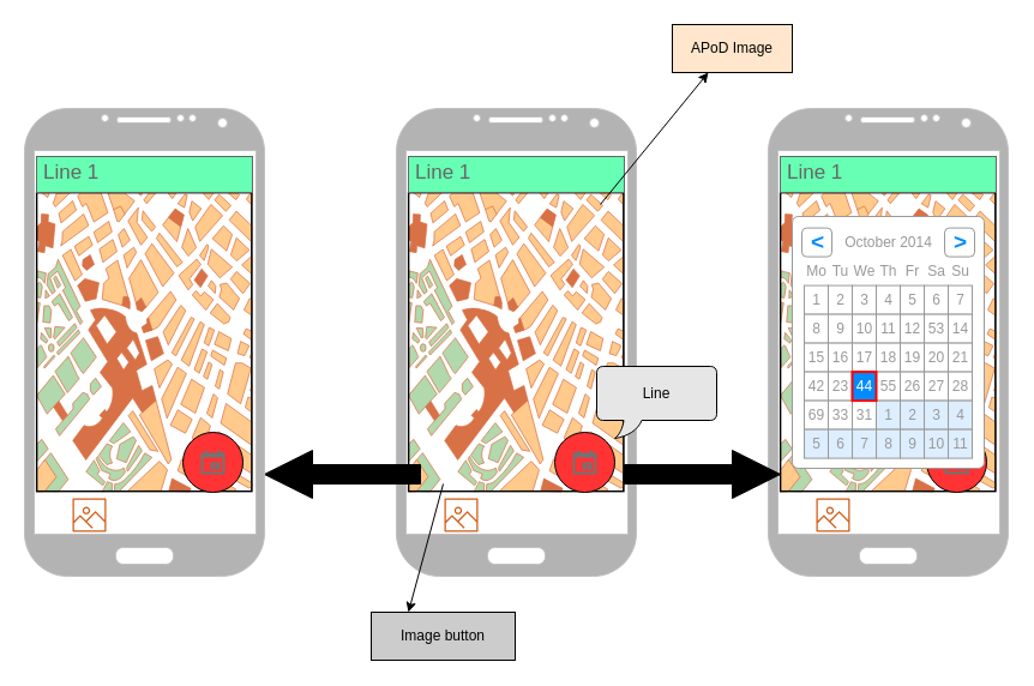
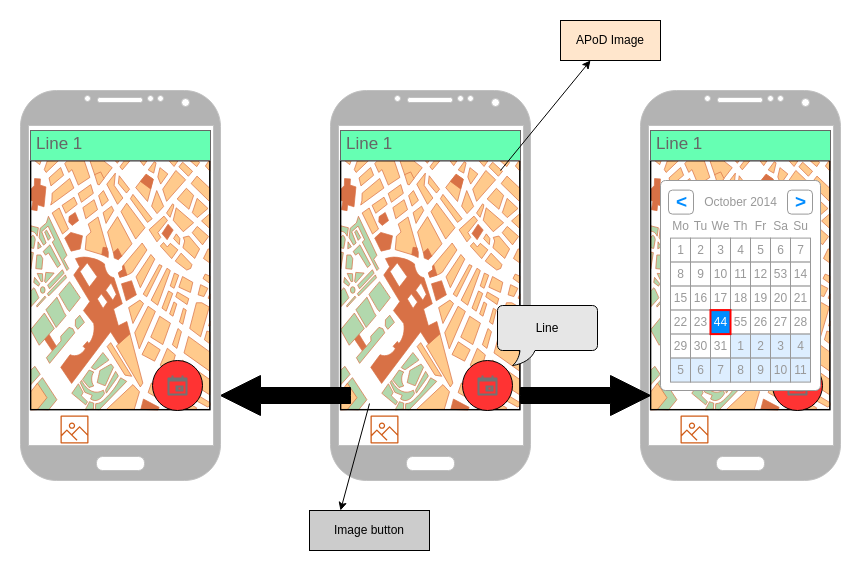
  <mxCell id="0" />
  <mxCell id="1" parent="0" />
  <mxCell id="2" value="" style="verticalLabelPosition=bottom;verticalAlign=top;html=1;shadow=0;dashed=0;strokeWidth=1;shape=mxgraph.android.phone2;strokeColor=#c0c0c0;fillColor=#B3B3B3;" vertex="1" parent="1"><mxGeometry x="330" y="90" width="200" height="390" as="geometry" /></mxCell>
  <mxCell id="3" value="" style="verticalLabelPosition=bottom;shadow=0;dashed=0;align=center;html=1;verticalAlign=top;strokeWidth=1;shape=mxgraph.mockup.misc.map;fillColor=#B3B3B3;" vertex="1" parent="1"><mxGeometry x="340" y="160" width="180" height="250" as="geometry" /></mxCell>
  <mxCell id="4" value="Line 1" style="strokeWidth=1;shadow=0;dashed=0;align=center;html=1;shape=mxgraph.mockup.text.textBox;fontColor=#666666;align=left;fontSize=17;spacingLeft=4;spacingTop=-3;strokeColor=#666666;mainText=;fillColor=#66FFB3;" vertex="1" parent="1"><mxGeometry x="340" y="130" width="180" height="30" as="geometry" /></mxCell>
  <mxCell id="5" value="" style="shape=mxgraph.bpmn.shape;html=1;verticalLabelPosition=bottom;labelBackgroundColor=#ffffff;verticalAlign=top;align=center;perimeter=ellipsePerimeter;outlineConnect=0;outline=standard;symbol=general;fillColor=#FF3333;" vertex="1" parent="1"><mxGeometry x="462" y="360" width="50" height="50" as="geometry" /></mxCell>
  <mxCell id="6" value="" style="outlineConnect=0;fontColor=#232F3E;gradientColor=none;fillColor=#D05C17;strokeColor=none;dashed=0;verticalLabelPosition=bottom;verticalAlign=top;align=center;html=1;fontSize=12;fontStyle=0;aspect=fixed;pointerEvents=1;shape=mxgraph.aws4.container_registry_image;" vertex="1" parent="1"><mxGeometry x="370" y="415" width="28" height="28" as="geometry" /></mxCell>
  <mxCell id="7" value="" style="shape=image;html=1;verticalAlign=top;verticalLabelPosition=bottom;labelBackgroundColor=#ffffff;imageAspect=0;aspect=fixed;image=https://cdn3.iconfinder.com/data/icons/google-material-design-icons/48/ic_dashboard_48px-128.png;fillColor=#FF3333;" vertex="1" parent="1"><mxGeometry x="450" y="410" width="38" height="38" as="geometry" /></mxCell>
  <mxCell id="8" value="" style="dashed=0;aspect=fixed;verticalLabelPosition=bottom;verticalAlign=top;align=center;shape=mxgraph.gmdl.calendar;strokeColor=none;fillColor=#737373;shadow=0;" vertex="1" parent="1"><mxGeometry x="477" y="375" width="20" height="20" as="geometry" /></mxCell>
  <mxCell id="9" value="" style="shape=image;html=1;verticalAlign=top;verticalLabelPosition=bottom;labelBackgroundColor=#ffffff;imageAspect=0;aspect=fixed;image=https://cdn0.iconfinder.com/data/icons/typicons-2/24/th-menu-128.png;fillColor=#FF3333;" vertex="1" parent="1"><mxGeometry x="488" y="131" width="28" height="28" as="geometry" /></mxCell>
  <mxCell id="10" value="" style="verticalLabelPosition=bottom;verticalAlign=top;html=1;shadow=0;dashed=0;strokeWidth=1;shape=mxgraph.android.phone2;strokeColor=#c0c0c0;fillColor=#B3B3B3;" vertex="1" parent="1"><mxGeometry x="640" y="90" width="200" height="390" as="geometry" /></mxCell>
  <mxCell id="11" value="" style="verticalLabelPosition=bottom;shadow=0;dashed=0;align=center;html=1;verticalAlign=top;strokeWidth=1;shape=mxgraph.mockup.misc.map;fillColor=#B3B3B3;" vertex="1" parent="1"><mxGeometry x="650" y="160" width="180" height="250" as="geometry" /></mxCell>
  <mxCell id="12" value="Line 1" style="strokeWidth=1;shadow=0;dashed=0;align=center;html=1;shape=mxgraph.mockup.text.textBox;fontColor=#666666;align=left;fontSize=17;spacingLeft=4;spacingTop=-3;strokeColor=#666666;mainText=;fillColor=#66FFB3;" vertex="1" parent="1"><mxGeometry x="650" y="130" width="180" height="30" as="geometry" /></mxCell>
  <mxCell id="13" value="" style="shape=mxgraph.bpmn.shape;html=1;verticalLabelPosition=bottom;labelBackgroundColor=#ffffff;verticalAlign=top;align=center;perimeter=ellipsePerimeter;outlineConnect=0;outline=standard;symbol=general;fillColor=#FF3333;" vertex="1" parent="1"><mxGeometry x="772" y="360" width="50" height="50" as="geometry" /></mxCell>
  <mxCell id="14" value="" style="outlineConnect=0;fontColor=#232F3E;gradientColor=none;fillColor=#D05C17;strokeColor=none;dashed=0;verticalLabelPosition=bottom;verticalAlign=top;align=center;html=1;fontSize=12;fontStyle=0;aspect=fixed;pointerEvents=1;shape=mxgraph.aws4.container_registry_image;" vertex="1" parent="1"><mxGeometry x="680" y="415" width="28" height="28" as="geometry" /></mxCell>
  <mxCell id="15" value="" style="shape=image;html=1;verticalAlign=top;verticalLabelPosition=bottom;labelBackgroundColor=#ffffff;imageAspect=0;aspect=fixed;image=https://cdn3.iconfinder.com/data/icons/google-material-design-icons/48/ic_dashboard_48px-128.png;fillColor=#FF3333;" vertex="1" parent="1"><mxGeometry x="760" y="410" width="38" height="38" as="geometry" /></mxCell>
  <mxCell id="16" value="" style="dashed=0;aspect=fixed;verticalLabelPosition=bottom;verticalAlign=top;align=center;shape=mxgraph.gmdl.calendar;strokeColor=none;fillColor=#737373;shadow=0;" vertex="1" parent="1"><mxGeometry x="787" y="375" width="20" height="20" as="geometry" /></mxCell>
  <mxCell id="17" value="" style="shape=image;html=1;verticalAlign=top;verticalLabelPosition=bottom;labelBackgroundColor=#ffffff;imageAspect=0;aspect=fixed;image=https://cdn0.iconfinder.com/data/icons/typicons-2/24/th-menu-128.png;fillColor=#FF3333;" vertex="1" parent="1"><mxGeometry x="798" y="131" width="28" height="28" as="geometry" /></mxCell>
  <mxCell id="18" value="" style="html=1;shadow=0;dashed=0;align=center;verticalAlign=middle;shape=mxgraph.arrows2.arrow;dy=0.6;dx=40;notch=0;fillColor=#000000;direction=west;" vertex="1" parent="1"><mxGeometry x="220" y="375" width="130" height="40" as="geometry" /></mxCell>
  <mxCell id="19" value="Line" style="whiteSpace=wrap;html=1;shape=mxgraph.basic.roundRectCallout;dx=30;dy=15;size=5;boundedLbl=1;fillColor=#E6E6E6;" vertex="1" parent="1"><mxGeometry x="497" y="305" width="100" height="60" as="geometry" /></mxCell>
  <mxCell id="20" value="" style="shape=image;html=1;verticalAlign=top;verticalLabelPosition=bottom;labelBackgroundColor=#ffffff;imageAspect=0;aspect=fixed;image=https://cdn3.iconfinder.com/data/icons/glypho-free/64/share-128.png;fillColor=#000000;" vertex="1" parent="1"><mxGeometry x="350" y="372" width="38" height="38" as="geometry" /></mxCell>
  <mxCell id="21" value="" style="verticalLabelPosition=bottom;verticalAlign=top;html=1;shadow=0;dashed=0;strokeWidth=1;shape=mxgraph.android.phone2;strokeColor=#c0c0c0;fillColor=#B3B3B3;" vertex="1" parent="1"><mxGeometry x="20" y="90" width="200" height="390" as="geometry" /></mxCell>
  <mxCell id="22" value="" style="verticalLabelPosition=bottom;shadow=0;dashed=0;align=center;html=1;verticalAlign=top;strokeWidth=1;shape=mxgraph.mockup.misc.map;fillColor=#B3B3B3;" vertex="1" parent="1"><mxGeometry x="30" y="160" width="180" height="250" as="geometry" /></mxCell>
  <mxCell id="23" value="Line 1" style="strokeWidth=1;shadow=0;dashed=0;align=center;html=1;shape=mxgraph.mockup.text.textBox;fontColor=#666666;align=left;fontSize=17;spacingLeft=4;spacingTop=-3;strokeColor=#666666;mainText=;fillColor=#66FFB3;" vertex="1" parent="1"><mxGeometry x="30" y="130" width="180" height="30" as="geometry" /></mxCell>
  <mxCell id="24" value="" style="shape=mxgraph.bpmn.shape;html=1;verticalLabelPosition=bottom;labelBackgroundColor=#ffffff;verticalAlign=top;align=center;perimeter=ellipsePerimeter;outlineConnect=0;outline=standard;symbol=general;fillColor=#FF3333;" vertex="1" parent="1"><mxGeometry x="152" y="360" width="50" height="50" as="geometry" /></mxCell>
  <mxCell id="25" value="" style="outlineConnect=0;fontColor=#232F3E;gradientColor=none;fillColor=#D05C17;strokeColor=none;dashed=0;verticalLabelPosition=bottom;verticalAlign=top;align=center;html=1;fontSize=12;fontStyle=0;aspect=fixed;pointerEvents=1;shape=mxgraph.aws4.container_registry_image;" vertex="1" parent="1"><mxGeometry x="60" y="415" width="28" height="28" as="geometry" /></mxCell>
  <mxCell id="26" value="" style="shape=image;html=1;verticalAlign=top;verticalLabelPosition=bottom;labelBackgroundColor=#ffffff;imageAspect=0;aspect=fixed;image=https://cdn3.iconfinder.com/data/icons/google-material-design-icons/48/ic_dashboard_48px-128.png;fillColor=#FF3333;" vertex="1" parent="1"><mxGeometry x="140" y="410" width="38" height="38" as="geometry" /></mxCell>
  <mxCell id="27" value="" style="dashed=0;aspect=fixed;verticalLabelPosition=bottom;verticalAlign=top;align=center;shape=mxgraph.gmdl.calendar;strokeColor=none;fillColor=#737373;shadow=0;" vertex="1" parent="1"><mxGeometry x="167" y="375" width="20" height="20" as="geometry" /></mxCell>
  <mxCell id="28" value="" style="shape=image;html=1;verticalAlign=top;verticalLabelPosition=bottom;labelBackgroundColor=#ffffff;imageAspect=0;aspect=fixed;image=https://cdn0.iconfinder.com/data/icons/typicons-2/24/th-menu-128.png;fillColor=#FF3333;" vertex="1" parent="1"><mxGeometry x="178" y="131" width="28" height="28" as="geometry" /></mxCell>
  <mxCell id="29" value="" style="shape=image;html=1;verticalAlign=top;verticalLabelPosition=bottom;labelBackgroundColor=#ffffff;imageAspect=0;aspect=fixed;image=https://cdn3.iconfinder.com/data/icons/virtual-notebook/16/button_share-128.png;fillColor=#000000;" vertex="1" parent="1"><mxGeometry x="40" y="371" width="28" height="28" as="geometry" /></mxCell>
  <mxCell id="30" value="" style="shape=image;html=1;verticalAlign=top;verticalLabelPosition=bottom;labelBackgroundColor=#ffffff;imageAspect=0;aspect=fixed;image=https://cdn3.iconfinder.com/data/icons/virtual-notebook/16/button_share-128.png;fillColor=#000000;" vertex="1" parent="1"><mxGeometry x="660" y="375" width="28" height="28" as="geometry" /></mxCell>
  <mxCell id="31" value="" style="strokeWidth=1;shadow=0;dashed=0;align=center;html=1;shape=mxgraph.mockup.forms.rrect;rSize=5;strokeColor=#999999;fillColor=#ffffff;" vertex="1" parent="1"><mxGeometry x="660" y="180" width="160" height="210" as="geometry" /></mxCell>
  <mxCell id="32" value="October 2014" style="strokeWidth=1;shadow=0;dashed=0;align=center;html=1;shape=mxgraph.mockup.forms.anchor;fontColor=#999999;" vertex="1" parent="31"><mxGeometry x="30" y="9.6" width="100" height="24.0" as="geometry" /></mxCell>
  <mxCell id="33" value="&lt;" style="strokeWidth=1;shadow=0;dashed=0;align=center;html=1;shape=mxgraph.mockup.forms.rrect;rSize=4;strokeColor=#999999;fontColor=#008cff;fontSize=19;fontStyle=1;" vertex="1" parent="31"><mxGeometry x="8" y="9.6" width="25" height="24.0" as="geometry" /></mxCell>
  <mxCell id="34" value="&gt;" style="strokeWidth=1;shadow=0;dashed=0;align=center;html=1;shape=mxgraph.mockup.forms.rrect;rSize=4;strokeColor=#999999;fontColor=#008cff;fontSize=19;fontStyle=1;" vertex="1" parent="31"><mxGeometry x="127" y="9.6" width="25" height="24.0" as="geometry" /></mxCell>
  <mxCell id="35" value="Mo" style="strokeWidth=1;shadow=0;dashed=0;align=center;html=1;shape=mxgraph.mockup.forms.anchor;fontColor=#999999;" vertex="1" parent="31"><mxGeometry x="10" y="33.6" width="20" height="24.0" as="geometry" /></mxCell>
  <mxCell id="36" value="Tu" style="strokeWidth=1;shadow=0;dashed=0;align=center;html=1;shape=mxgraph.mockup.forms.anchor;fontColor=#999999;" vertex="1" parent="31"><mxGeometry x="30" y="33.6" width="20" height="24.0" as="geometry" /></mxCell>
  <mxCell id="37" value="We" style="strokeWidth=1;shadow=0;dashed=0;align=center;html=1;shape=mxgraph.mockup.forms.anchor;fontColor=#999999;" vertex="1" parent="31"><mxGeometry x="50" y="33.6" width="20" height="24.0" as="geometry" /></mxCell>
  <mxCell id="38" value="Th" style="strokeWidth=1;shadow=0;dashed=0;align=center;html=1;shape=mxgraph.mockup.forms.anchor;fontColor=#999999;" vertex="1" parent="31"><mxGeometry x="70" y="33.6" width="20" height="24.0" as="geometry" /></mxCell>
  <mxCell id="39" value="Fr" style="strokeWidth=1;shadow=0;dashed=0;align=center;html=1;shape=mxgraph.mockup.forms.anchor;fontColor=#999999;" vertex="1" parent="31"><mxGeometry x="90" y="33.6" width="20" height="24.0" as="geometry" /></mxCell>
  <mxCell id="40" value="Sa" style="strokeWidth=1;shadow=0;dashed=0;align=center;html=1;shape=mxgraph.mockup.forms.anchor;fontColor=#999999;" vertex="1" parent="31"><mxGeometry x="110" y="33.6" width="20" height="24.0" as="geometry" /></mxCell>
  <mxCell id="41" value="Su" style="strokeWidth=1;shadow=0;dashed=0;align=center;html=1;shape=mxgraph.mockup.forms.anchor;fontColor=#999999;" vertex="1" parent="31"><mxGeometry x="130" y="33.6" width="20" height="24.0" as="geometry" /></mxCell>
  <mxCell id="42" value="1" style="strokeWidth=1;shadow=0;dashed=0;align=center;html=1;shape=mxgraph.mockup.forms.rrect;rSize=0;strokeColor=#999999;fontColor=#999999;" vertex="1" parent="31"><mxGeometry x="10" y="57.6" width="20" height="24.0" as="geometry" /></mxCell>
  <mxCell id="43" value="2" style="strokeWidth=1;shadow=0;dashed=0;align=center;html=1;shape=mxgraph.mockup.forms.rrect;rSize=0;strokeColor=#999999;fontColor=#999999;" vertex="1" parent="31"><mxGeometry x="30" y="57.6" width="20" height="24.0" as="geometry" /></mxCell>
  <mxCell id="44" value="3" style="strokeWidth=1;shadow=0;dashed=0;align=center;html=1;shape=mxgraph.mockup.forms.rrect;rSize=0;strokeColor=#999999;fontColor=#999999;" vertex="1" parent="31"><mxGeometry x="50" y="57.6" width="20" height="24.0" as="geometry" /></mxCell>
  <mxCell id="45" value="4" style="strokeWidth=1;shadow=0;dashed=0;align=center;html=1;shape=mxgraph.mockup.forms.rrect;rSize=0;strokeColor=#999999;fontColor=#999999;" vertex="1" parent="31"><mxGeometry x="70" y="57.6" width="20" height="24.0" as="geometry" /></mxCell>
  <mxCell id="46" value="5" style="strokeWidth=1;shadow=0;dashed=0;align=center;html=1;shape=mxgraph.mockup.forms.rrect;rSize=0;strokeColor=#999999;fontColor=#999999;" vertex="1" parent="31"><mxGeometry x="90" y="57.6" width="20" height="24.0" as="geometry" /></mxCell>
  <mxCell id="47" value="6" style="strokeWidth=1;shadow=0;dashed=0;align=center;html=1;shape=mxgraph.mockup.forms.rrect;rSize=0;strokeColor=#999999;fontColor=#999999;" vertex="1" parent="31"><mxGeometry x="110" y="57.6" width="20" height="24.0" as="geometry" /></mxCell>
  <mxCell id="48" value="7" style="strokeWidth=1;shadow=0;dashed=0;align=center;html=1;shape=mxgraph.mockup.forms.rrect;rSize=0;strokeColor=#999999;fontColor=#999999;" vertex="1" parent="31"><mxGeometry x="130" y="57.6" width="20" height="24.0" as="geometry" /></mxCell>
  <mxCell id="49" value="8" style="strokeWidth=1;shadow=0;dashed=0;align=center;html=1;shape=mxgraph.mockup.forms.rrect;rSize=0;strokeColor=#999999;fontColor=#999999;" vertex="1" parent="31"><mxGeometry x="10" y="81.6" width="20" height="24.0" as="geometry" /></mxCell>
  <mxCell id="50" value="9" style="strokeWidth=1;shadow=0;dashed=0;align=center;html=1;shape=mxgraph.mockup.forms.rrect;rSize=0;strokeColor=#999999;fontColor=#999999;" vertex="1" parent="31"><mxGeometry x="30" y="81.6" width="20" height="24.0" as="geometry" /></mxCell>
  <mxCell id="51" value="10" style="strokeWidth=1;shadow=0;dashed=0;align=center;html=1;shape=mxgraph.mockup.forms.rrect;rSize=0;strokeColor=#999999;fontColor=#999999;" vertex="1" parent="31"><mxGeometry x="50" y="81.6" width="20" height="24.0" as="geometry" /></mxCell>
  <mxCell id="52" value="11" style="strokeWidth=1;shadow=0;dashed=0;align=center;html=1;shape=mxgraph.mockup.forms.rrect;rSize=0;strokeColor=#999999;fontColor=#999999;" vertex="1" parent="31"><mxGeometry x="70" y="81.6" width="20" height="24.0" as="geometry" /></mxCell>
  <mxCell id="53" value="12" style="strokeWidth=1;shadow=0;dashed=0;align=center;html=1;shape=mxgraph.mockup.forms.rrect;rSize=0;strokeColor=#999999;fontColor=#999999;" vertex="1" parent="31"><mxGeometry x="90" y="81.6" width="20" height="24.0" as="geometry" /></mxCell>
  <mxCell id="54" value="53" style="strokeWidth=1;shadow=0;dashed=0;align=center;html=1;shape=mxgraph.mockup.forms.rrect;rSize=0;strokeColor=#999999;fontColor=#999999;" vertex="1" parent="31"><mxGeometry x="110" y="81.6" width="20" height="24.0" as="geometry" /></mxCell>
  <mxCell id="55" value="14" style="strokeWidth=1;shadow=0;dashed=0;align=center;html=1;shape=mxgraph.mockup.forms.rrect;rSize=0;strokeColor=#999999;fontColor=#999999;" vertex="1" parent="31"><mxGeometry x="130" y="81.6" width="20" height="24.0" as="geometry" /></mxCell>
  <mxCell id="56" value="15" style="strokeWidth=1;shadow=0;dashed=0;align=center;html=1;shape=mxgraph.mockup.forms.rrect;rSize=0;strokeColor=#999999;fontColor=#999999;" vertex="1" parent="31"><mxGeometry x="10" y="105.6" width="20" height="24.0" as="geometry" /></mxCell>
  <mxCell id="57" value="16" style="strokeWidth=1;shadow=0;dashed=0;align=center;html=1;shape=mxgraph.mockup.forms.rrect;rSize=0;strokeColor=#999999;fontColor=#999999;" vertex="1" parent="31"><mxGeometry x="30" y="105.6" width="20" height="24.0" as="geometry" /></mxCell>
  <mxCell id="58" value="17" style="strokeWidth=1;shadow=0;dashed=0;align=center;html=1;shape=mxgraph.mockup.forms.rrect;rSize=0;strokeColor=#999999;fontColor=#999999;" vertex="1" parent="31"><mxGeometry x="50" y="105.6" width="20" height="24.0" as="geometry" /></mxCell>
  <mxCell id="59" value="18" style="strokeWidth=1;shadow=0;dashed=0;align=center;html=1;shape=mxgraph.mockup.forms.rrect;rSize=0;strokeColor=#999999;fontColor=#999999;" vertex="1" parent="31"><mxGeometry x="70" y="105.6" width="20" height="24.0" as="geometry" /></mxCell>
  <mxCell id="60" value="19" style="strokeWidth=1;shadow=0;dashed=0;align=center;html=1;shape=mxgraph.mockup.forms.rrect;rSize=0;strokeColor=#999999;fontColor=#999999;" vertex="1" parent="31"><mxGeometry x="90" y="105.6" width="20" height="24.0" as="geometry" /></mxCell>
  <mxCell id="61" value="20" style="strokeWidth=1;shadow=0;dashed=0;align=center;html=1;shape=mxgraph.mockup.forms.rrect;rSize=0;strokeColor=#999999;fontColor=#999999;" vertex="1" parent="31"><mxGeometry x="110" y="105.6" width="20" height="24.0" as="geometry" /></mxCell>
  <mxCell id="62" value="21" style="strokeWidth=1;shadow=0;dashed=0;align=center;html=1;shape=mxgraph.mockup.forms.rrect;rSize=0;strokeColor=#999999;fontColor=#999999;" vertex="1" parent="31"><mxGeometry x="130" y="105.6" width="20" height="24.0" as="geometry" /></mxCell>
- <mxCell id="63" value="42" style="strokeWidth=1;shadow=0;dashed=0;align=center;html=1;shape=mxgraph.mockup.forms.rrect;rSize=0;strokeColor=#999999;fontColor=#999999;" vertex="1" parent="31"><mxGeometry x="10" y="129.6" width="20" height="24.0" as="geometry" /></mxCell>
+ <mxCell id="63" value="22" style="strokeWidth=1;shadow=0;dashed=0;align=center;html=1;shape=mxgraph.mockup.forms.rrect;rSize=0;strokeColor=#999999;fontColor=#999999;" vertex="1" parent="31"><mxGeometry x="10" y="129.6" width="20" height="24.0" as="geometry" /></mxCell>
  <mxCell id="64" value="23" style="strokeWidth=1;shadow=0;dashed=0;align=center;html=1;shape=mxgraph.mockup.forms.rrect;rSize=0;strokeColor=#999999;fontColor=#999999;" vertex="1" parent="31"><mxGeometry x="30" y="129.6" width="20" height="24.0" as="geometry" /></mxCell>
  <mxCell id="65" value="55" style="strokeWidth=1;shadow=0;dashed=0;align=center;html=1;shape=mxgraph.mockup.forms.rrect;rSize=0;strokeColor=#999999;fontColor=#999999;" vertex="1" parent="31"><mxGeometry x="70" y="129.6" width="20" height="24.0" as="geometry" /></mxCell>
  <mxCell id="66" value="26" style="strokeWidth=1;shadow=0;dashed=0;align=center;html=1;shape=mxgraph.mockup.forms.rrect;rSize=0;strokeColor=#999999;fontColor=#999999;" vertex="1" parent="31"><mxGeometry x="90" y="129.6" width="20" height="24.0" as="geometry" /></mxCell>
  <mxCell id="67" value="27" style="strokeWidth=1;shadow=0;dashed=0;align=center;html=1;shape=mxgraph.mockup.forms.rrect;rSize=0;strokeColor=#999999;fontColor=#999999;" vertex="1" parent="31"><mxGeometry x="110" y="129.6" width="20" height="24.0" as="geometry" /></mxCell>
  <mxCell id="68" value="28" style="strokeWidth=1;shadow=0;dashed=0;align=center;html=1;shape=mxgraph.mockup.forms.rrect;rSize=0;strokeColor=#999999;fontColor=#999999;" vertex="1" parent="31"><mxGeometry x="130" y="129.6" width="20" height="24.0" as="geometry" /></mxCell>
- <mxCell id="69" value="69" style="strokeWidth=1;shadow=0;dashed=0;align=center;html=1;shape=mxgraph.mockup.forms.rrect;rSize=0;strokeColor=#999999;fontColor=#999999;" vertex="1" parent="31"><mxGeometry x="10" y="153.6" width="20" height="24.0" as="geometry" /></mxCell>
- <mxCell id="70" value="33" style="strokeWidth=1;shadow=0;dashed=0;align=center;html=1;shape=mxgraph.mockup.forms.rrect;rSize=0;strokeColor=#999999;fontColor=#999999;" vertex="1" parent="31"><mxGeometry x="30" y="153.6" width="20" height="24.0" as="geometry" /></mxCell>
+ <mxCell id="69" value="29" style="strokeWidth=1;shadow=0;dashed=0;align=center;html=1;shape=mxgraph.mockup.forms.rrect;rSize=0;strokeColor=#999999;fontColor=#999999;" vertex="1" parent="31"><mxGeometry x="10" y="153.6" width="20" height="24.0" as="geometry" /></mxCell>
+ <mxCell id="70" value="30" style="strokeWidth=1;shadow=0;dashed=0;align=center;html=1;shape=mxgraph.mockup.forms.rrect;rSize=0;strokeColor=#999999;fontColor=#999999;" vertex="1" parent="31"><mxGeometry x="30" y="153.6" width="20" height="24.0" as="geometry" /></mxCell>
  <mxCell id="71" value="31" style="strokeWidth=1;shadow=0;dashed=0;align=center;html=1;shape=mxgraph.mockup.forms.rrect;rSize=0;strokeColor=#999999;fontColor=#999999;" vertex="1" parent="31"><mxGeometry x="50" y="153.6" width="20" height="24.0" as="geometry" /></mxCell>
  <mxCell id="72" value="1" style="strokeWidth=1;shadow=0;dashed=0;align=center;html=1;shape=mxgraph.mockup.forms.rrect;rSize=0;strokeColor=#999999;fontColor=#999999;fillColor=#ddeeff;" vertex="1" parent="31"><mxGeometry x="70" y="153.6" width="20" height="24.0" as="geometry" /></mxCell>
  <mxCell id="73" value="2" style="strokeWidth=1;shadow=0;dashed=0;align=center;html=1;shape=mxgraph.mockup.forms.rrect;rSize=0;strokeColor=#999999;fontColor=#999999;fillColor=#ddeeff;" vertex="1" parent="31"><mxGeometry x="90" y="153.6" width="20" height="24.0" as="geometry" /></mxCell>
  <mxCell id="74" value="3" style="strokeWidth=1;shadow=0;dashed=0;align=center;html=1;shape=mxgraph.mockup.forms.rrect;rSize=0;strokeColor=#999999;fontColor=#999999;fillColor=#ddeeff;" vertex="1" parent="31"><mxGeometry x="110" y="153.6" width="20" height="24.0" as="geometry" /></mxCell>
  <mxCell id="75" value="4" style="strokeWidth=1;shadow=0;dashed=0;align=center;html=1;shape=mxgraph.mockup.forms.rrect;rSize=0;strokeColor=#999999;fontColor=#999999;fillColor=#ddeeff;" vertex="1" parent="31"><mxGeometry x="130" y="153.6" width="20" height="24.0" as="geometry" /></mxCell>
  <mxCell id="76" value="5" style="strokeWidth=1;shadow=0;dashed=0;align=center;html=1;shape=mxgraph.mockup.forms.rrect;rSize=0;strokeColor=#999999;fontColor=#999999;fillColor=#ddeeff;" vertex="1" parent="31"><mxGeometry x="10" y="177.6" width="20" height="24.0" as="geometry" /></mxCell>
  <mxCell id="77" value="6" style="strokeWidth=1;shadow=0;dashed=0;align=center;html=1;shape=mxgraph.mockup.forms.rrect;rSize=0;strokeColor=#999999;fontColor=#999999;fillColor=#ddeeff;" vertex="1" parent="31"><mxGeometry x="30" y="177.6" width="20" height="24.0" as="geometry" /></mxCell>
  <mxCell id="78" value="7" style="strokeWidth=1;shadow=0;dashed=0;align=center;html=1;shape=mxgraph.mockup.forms.rrect;rSize=0;strokeColor=#999999;fontColor=#999999;fillColor=#ddeeff;" vertex="1" parent="31"><mxGeometry x="50" y="177.6" width="20" height="24.0" as="geometry" /></mxCell>
  <mxCell id="79" value="8" style="strokeWidth=1;shadow=0;dashed=0;align=center;html=1;shape=mxgraph.mockup.forms.rrect;rSize=0;strokeColor=#999999;fontColor=#999999;fillColor=#ddeeff;" vertex="1" parent="31"><mxGeometry x="70" y="177.6" width="20" height="24.0" as="geometry" /></mxCell>
  <mxCell id="80" value="9" style="strokeWidth=1;shadow=0;dashed=0;align=center;html=1;shape=mxgraph.mockup.forms.rrect;rSize=0;strokeColor=#999999;fontColor=#999999;fillColor=#ddeeff;" vertex="1" parent="31"><mxGeometry x="90" y="177.6" width="20" height="24.0" as="geometry" /></mxCell>
  <mxCell id="81" value="10" style="strokeWidth=1;shadow=0;dashed=0;align=center;html=1;shape=mxgraph.mockup.forms.rrect;rSize=0;strokeColor=#999999;fontColor=#999999;fillColor=#ddeeff;" vertex="1" parent="31"><mxGeometry x="110" y="177.6" width="20" height="24.0" as="geometry" /></mxCell>
  <mxCell id="82" value="11" style="strokeWidth=1;shadow=0;dashed=0;align=center;html=1;shape=mxgraph.mockup.forms.rrect;rSize=0;strokeColor=#999999;fontColor=#999999;fillColor=#ddeeff;" vertex="1" parent="31"><mxGeometry x="130" y="177.6" width="20" height="24.0" as="geometry" /></mxCell>
  <mxCell id="83" value="44" style="strokeWidth=1;shadow=0;dashed=0;align=center;html=1;shape=mxgraph.mockup.forms.rrect;rSize=0;strokeColor=#ff0000;fontColor=#ffffff;strokeWidth=2;fillColor=#008cff;" vertex="1" parent="31"><mxGeometry x="50" y="129.6" width="20" height="24.0" as="geometry" /></mxCell>
  <mxCell id="84" value="" style="html=1;shadow=0;dashed=0;align=center;verticalAlign=middle;shape=mxgraph.arrows2.arrow;dy=0.6;dx=40;notch=0;fillColor=#000000;" vertex="1" parent="1"><mxGeometry x="520" y="375" width="130" height="40" as="geometry" /></mxCell>
  <mxCell id="85" value="" style="endArrow=classic;html=1;" edge="1" parent="1"><mxGeometry width="50" height="50" relative="1" as="geometry"><mxPoint x="500" y="170" as="sourcePoint" /><mxPoint x="590" y="60" as="targetPoint" /><Array as="points" /></mxGeometry></mxCell>
  <mxCell id="86" value="APoD Image" style="rounded=0;whiteSpace=wrap;html=1;fillColor=#ffe6cc;" vertex="1" parent="1"><mxGeometry x="560" y="20" width="100" height="40" as="geometry" /></mxCell>
  <mxCell id="87" value="" style="endArrow=classic;html=1;" edge="1" parent="1"><mxGeometry width="50" height="50" relative="1" as="geometry"><mxPoint x="369" y="403" as="sourcePoint" /><mxPoint x="340" y="510" as="targetPoint" /></mxGeometry></mxCell>
  <mxCell id="88" value="Image button" style="rounded=0;whiteSpace=wrap;html=1;fillColor=#CCCCCC;" vertex="1" parent="1"><mxGeometry x="309" y="510" width="120" height="40" as="geometry" /></mxCell>
